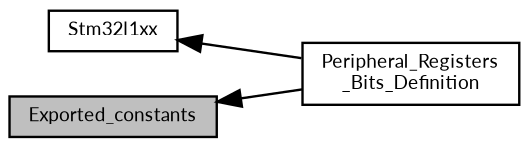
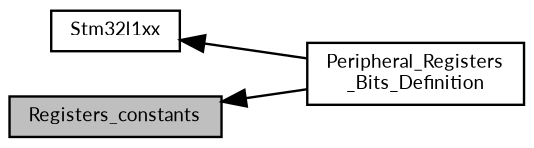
  digraph {
    fontname=Lato
    rankdir=LR
    node [color=black fillcolor=white fontname=Lato fontsize=8 shape=record style=filled]
    edge [dir=back fontname=Lato fontsize=8 labelfontname=Sans labelfontsize=8 shape=plaintext style=solid]
    n1 [height=0.2 label=Stm32l1xx width=0.4]
    n2 [height=0.2 label="Peripheral_Registers\l_Bits_Definition" width=0.4]
-   n3 [fillcolor=grey75 fontcolor=black height=0.2 label=Exported_constants width=0.4]
+   n3 [fillcolor=grey75 fontcolor=black height=0.2 label=Registers_constants width=0.4]
    n1 -> n2
    n3 -> n2
  }
